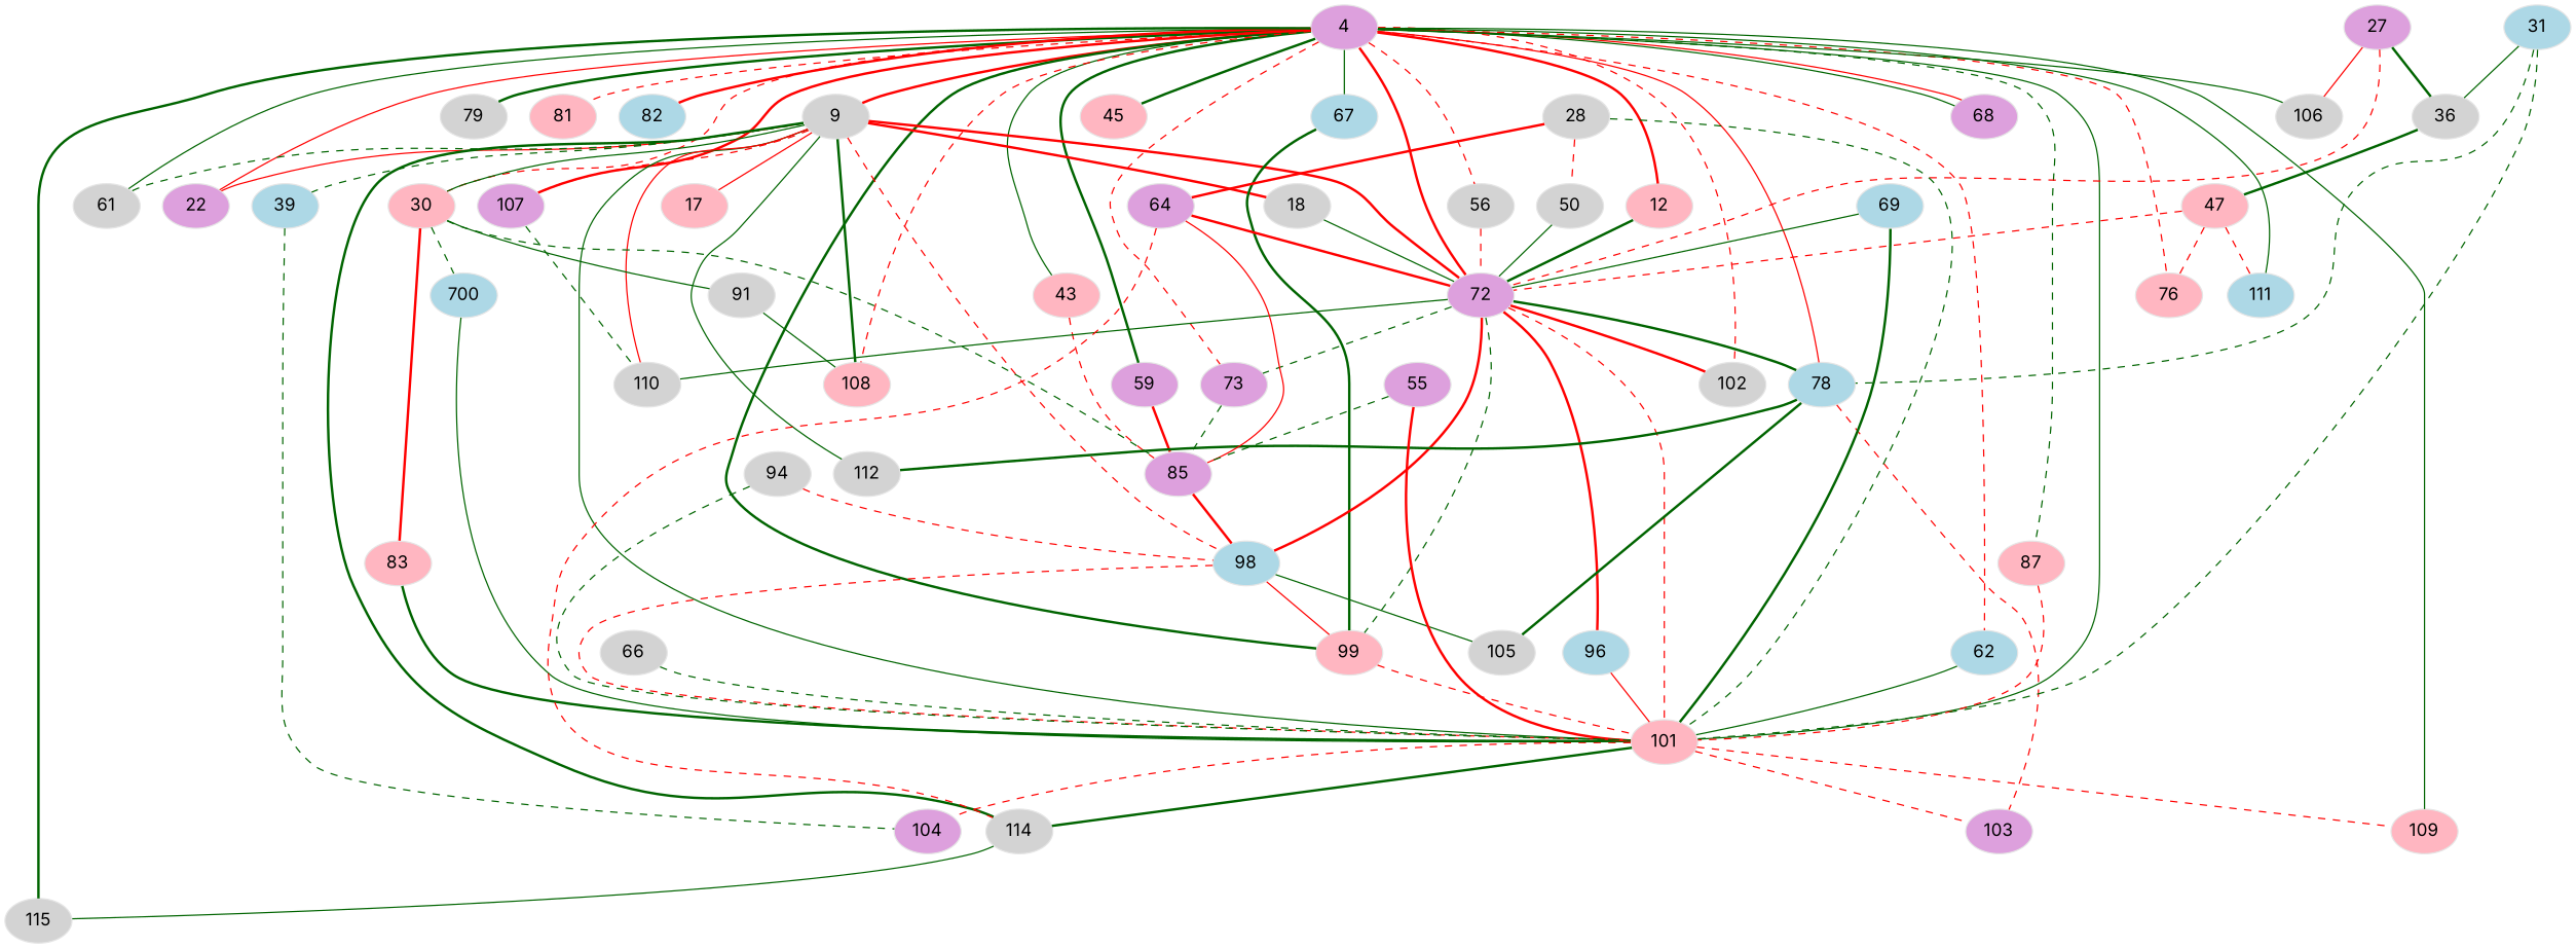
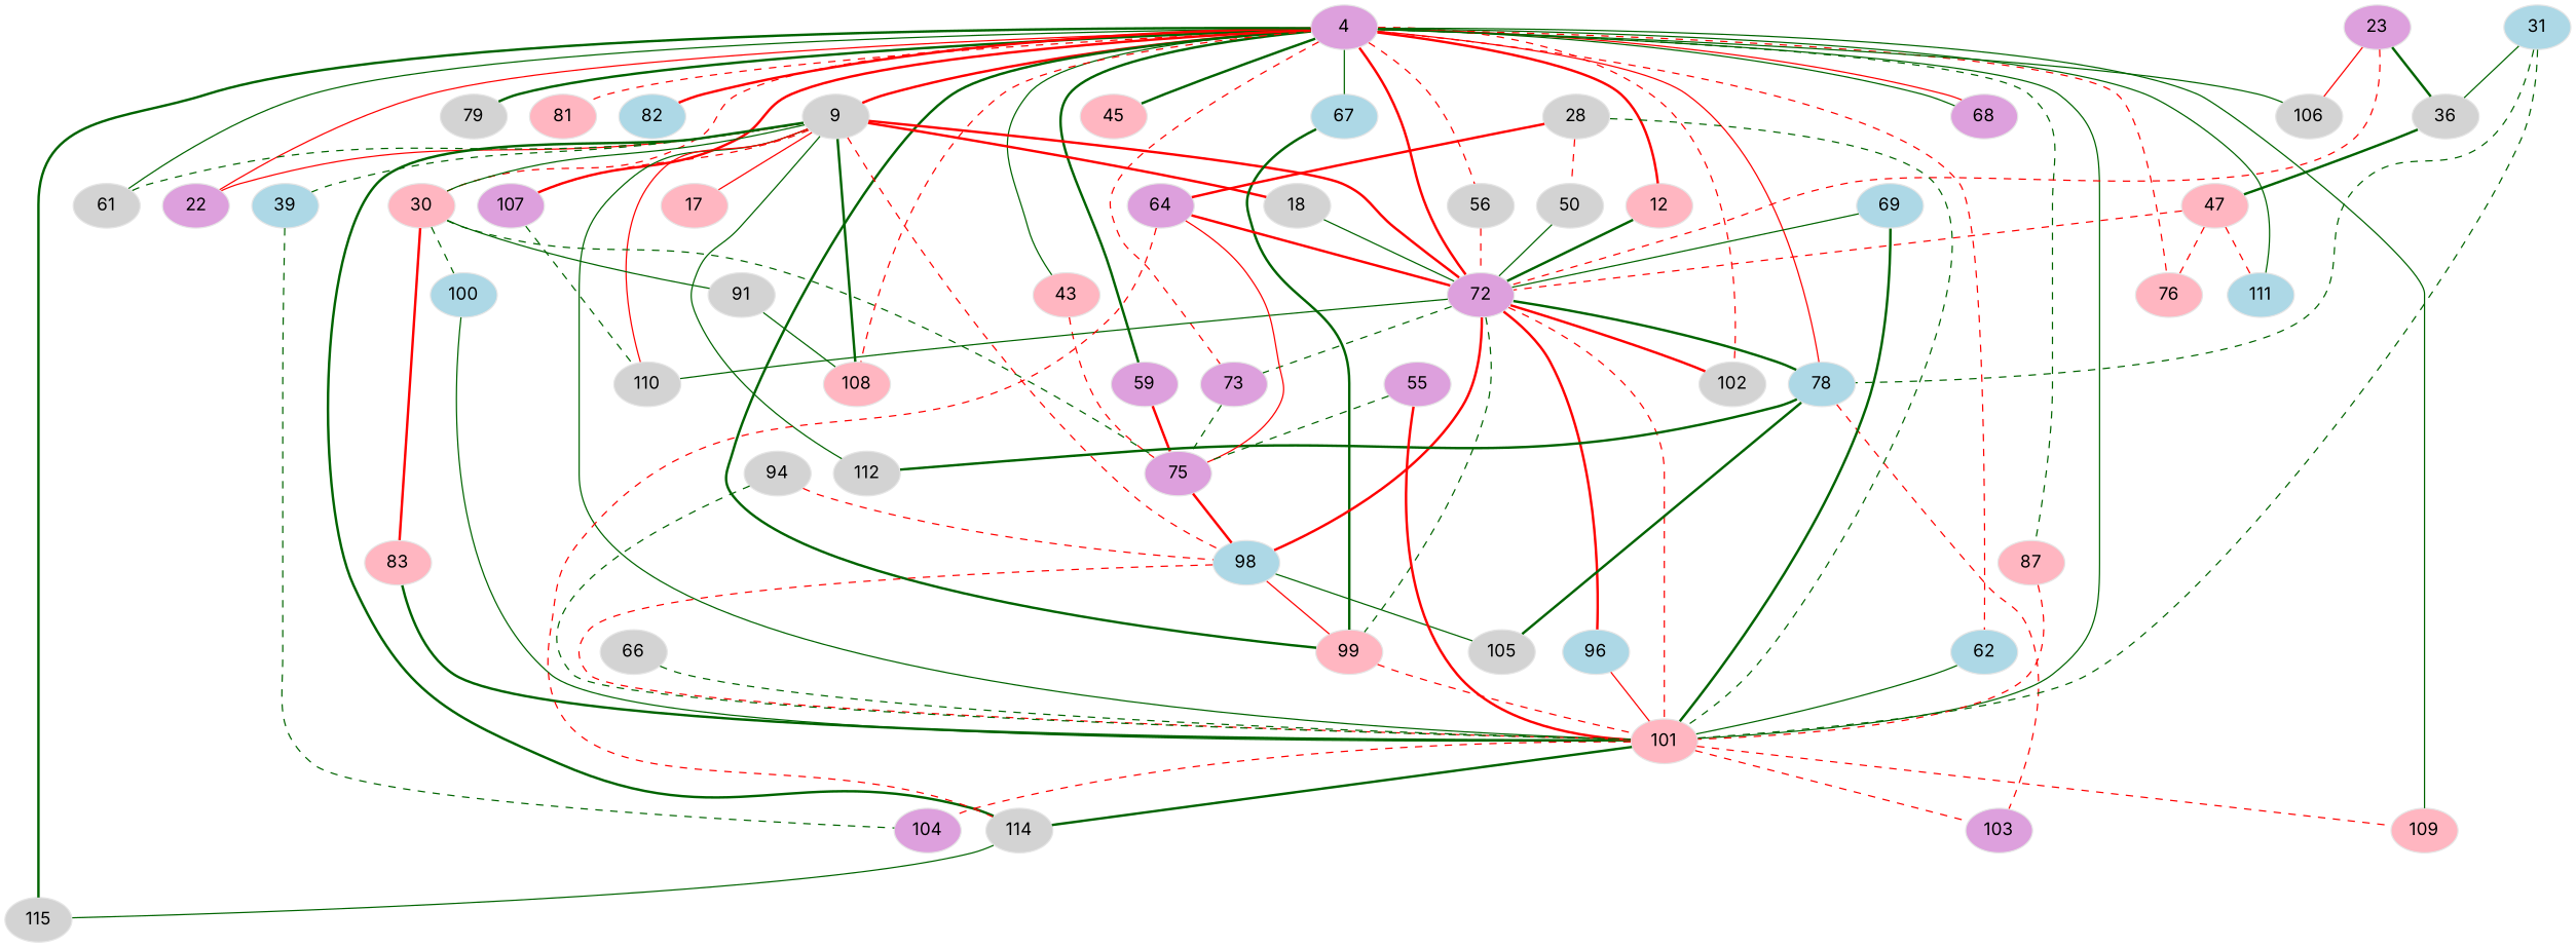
  graph {
    fontname=Inter
    node [color=gray90 fillcolor=lightgrey fontname=Inter style=filled]
    edge [color=darkgreen fontname=Inter style=dashed]
    4 [fillcolor=plum super="+3"]
    9 [super="+6+7"]
    12 [fillcolor=lightpink]
    22 [fillcolor=plum]
    30 [fillcolor=lightpink super="+24"]
    43 [fillcolor=lightpink]
    45 [fillcolor=lightpink]
    56
    59 [fillcolor=plum]
    61
    62 [fillcolor=lightblue super="+26"]
    67 [fillcolor=lightblue super="+60"]
    68 [fillcolor=plum]
    72 [fillcolor=plum super="+29+8+44"]
    73 [fillcolor=plum super="+53"]
    76 [fillcolor=lightpink]
    78 [fillcolor=lightblue super="+74+71+49"]
    79
    81 [fillcolor=lightpink]
    82 [fillcolor=lightblue]
    87 [fillcolor=lightpink]
    99 [fillcolor=lightpink super="+80+84"]
    101 [fillcolor=lightpink super="+16+58"]
    102 [super="+57+90"]
    106
    107 [fillcolor=plum]
    108 [fillcolor=lightpink super="+41"]
    109 [fillcolor=lightpink super="+97"]
    111 [fillcolor=lightblue]
    115 [super="+92"]
    17 [fillcolor=lightpink]
    18
    39 [fillcolor=lightblue]
    98 [fillcolor=lightblue super="+70+93+89+54"]
    110 [super="+77+52"]
    112
    114 [super="+21+113"]
-   75 [fillcolor=plum super="+20" label=85]
+   75 [fillcolor=plum super="+20"]
    83 [fillcolor=lightpink]
    91
-   100 [fillcolor=lightblue super="+63" label=700]
+   100 [fillcolor=lightblue super="+63"]
    96 [fillcolor=lightblue super="+95"]
    103 [fillcolor=plum]
    105
    104 [fillcolor=plum]
-   27 [fillcolor=plum]
+   27 [fillcolor=plum label=23]
    36
    47 [fillcolor=lightpink super="+40"]
    28
    50
    64 [fillcolor=plum super="+48"]
    31 [fillcolor=lightblue]
    55 [fillcolor=plum super="+38"]
    66
    69 [fillcolor=lightblue]
    94
    4 -- 9 [color=red style=bold weight=9]
    4 -- 12 [color=red style=bold]
    4 -- 22 [color=red style=solid]
    4 -- 30 [color=red weight=3]
    4 -- 43 [style=solid]
    4 -- 45 [style=bold weight=2]
    4 -- 56 [color=red]
    4 -- 59 [style=bold]
    4 -- 61 [style=solid]
    4 -- 62 [color=red]
    4 -- 67 [style=solid weight=3]
    4 -- 68 [style=solid]
    4 -- 68 [color=red style=solid]
    4 -- 72 [color=red style=bold weight=9]
    4 -- 73 [color=red]
    4 -- 76 [color=red]
    4 -- 78 [color=red style=solid weight=2]
    4 -- 79 [style=bold weight=2]
    4 -- 81 [color=red weight=2]
    4 -- 82 [color=red style=bold weight=2]
    4 -- 87
    4 -- 99 [style=bold]
    4 -- 101 [style=solid weight=8]
    4 -- 102 [color=red weight=3]
    4 -- 106 [style=solid]
    4 -- 107 [color=red style=bold]
    4 -- 108 [color=red weight=2]
    4 -- 109 [style=solid weight=2]
    4 -- 111 [style=solid]
    4 -- 115 [style=bold weight=2]
    9 -- 22 [color=red style=solid]
    9 -- 30 [style=solid]
    9 -- 61
    9 -- 72 [color=red style=bold weight=9]
    9 -- 101 [style=solid weight=7]
    9 -- 107 [color=red]
    9 -- 108 [style=bold weight=2]
    9 -- 17 [color=red style=solid weight=2]
    9 -- 18 [color=red style=bold]
    9 -- 39 [weight=2]
    9 -- 98 [color=red weight=4]
    9 -- 110 [color=red style=solid weight=2]
    9 -- 112 [style=solid]
    9 -- 114 [style=bold]
    12 -- 72 [style=bold]
    30 -- 75 [weight=2]
    30 -- 83 [color=red style=bold]
    30 -- 91 [style=solid]
    30 -- 100 [weight=2]
    43 -- 75 [color=red]
    56 -- 72 [color=red]
    59 -- 75 [color=red style=bold]
    62 -- 101 [style=solid weight=2]
    67 -- 99 [style=bold]
    72 -- 73
    72 -- 78 [style=bold weight=2]
    72 -- 99
    72 -- 101 [color=red weight=6]
    72 -- 102 [color=red style=bold weight=2]
    72 -- 98 [color=red style=bold weight=5]
    72 -- 110 [style=solid weight=3]
    72 -- 96 [color=red style=bold]
    73 -- 75
    78 -- 112 [style=bold]
    78 -- 103 [color=red]
    78 -- 105 [style=bold]
    87 -- 101 [color=red]
    99 -- 101 [color=red]
    101 -- 109 [color=red]
    101 -- 114 [style=bold weight=3]
    101 -- 103 [color=red]
    101 -- 104 [color=red]
    107 -- 110
    18 -- 72 [style=solid]
    39 -- 104
    98 -- 99 [color=red style=solid]
    98 -- 101 [color=red]
    98 -- 105 [style=solid]
    114 -- 115 [style=solid]
    75 -- 98 [color=red style=bold]
    83 -- 101 [style=bold]
    91 -- 108 [style=solid]
    100 -- 101 [style=solid]
    96 -- 101 [color=red style=solid weight=2]
    27 -- 72 [color=red weight=2]
    27 -- 106 [color=red style=solid]
    27 -- 36 [style=bold]
    36 -- 47 [style=bold]
    47 -- 72 [color=red weight=2]
    47 -- 76 [color=red]
    47 -- 111 [color=red]
    28 -- 101 [weight=2]
    28 -- 50 [color=red]
    28 -- 64 [color=red style=bold]
    50 -- 72 [style=solid]
    64 -- 72 [color=red style=bold]
    64 -- 114 [color=red]
    64 -- 75 [color=red style=solid]
    31 -- 78
    31 -- 101 [weight=2]
    31 -- 36 [style=solid]
    55 -- 101 [color=red style=bold]
    55 -- 75
    66 -- 101 [weight=2]
    69 -- 72 [style=solid]
    69 -- 101 [style=bold]
    94 -- 101
    94 -- 98 [color=red]
  }
